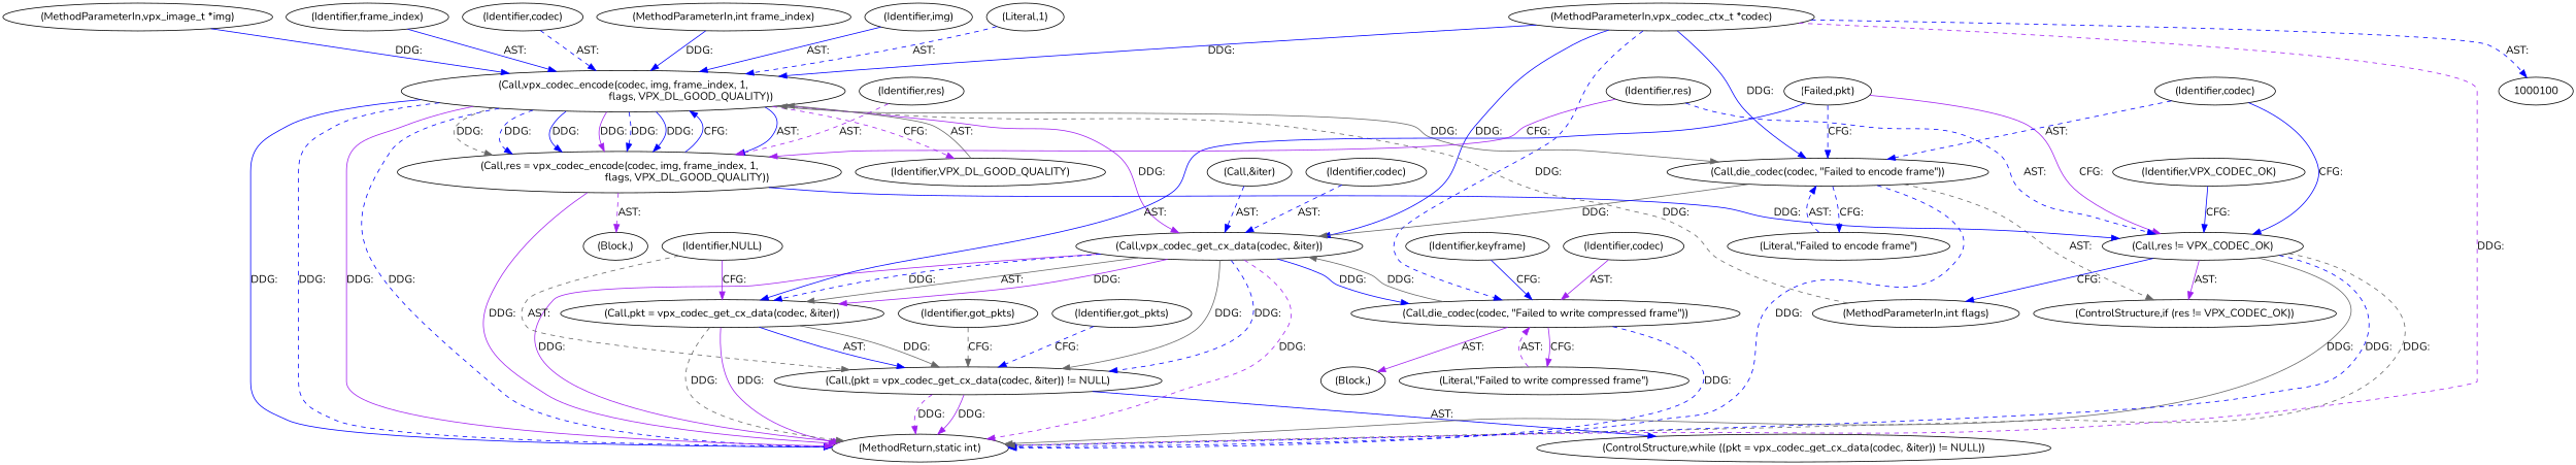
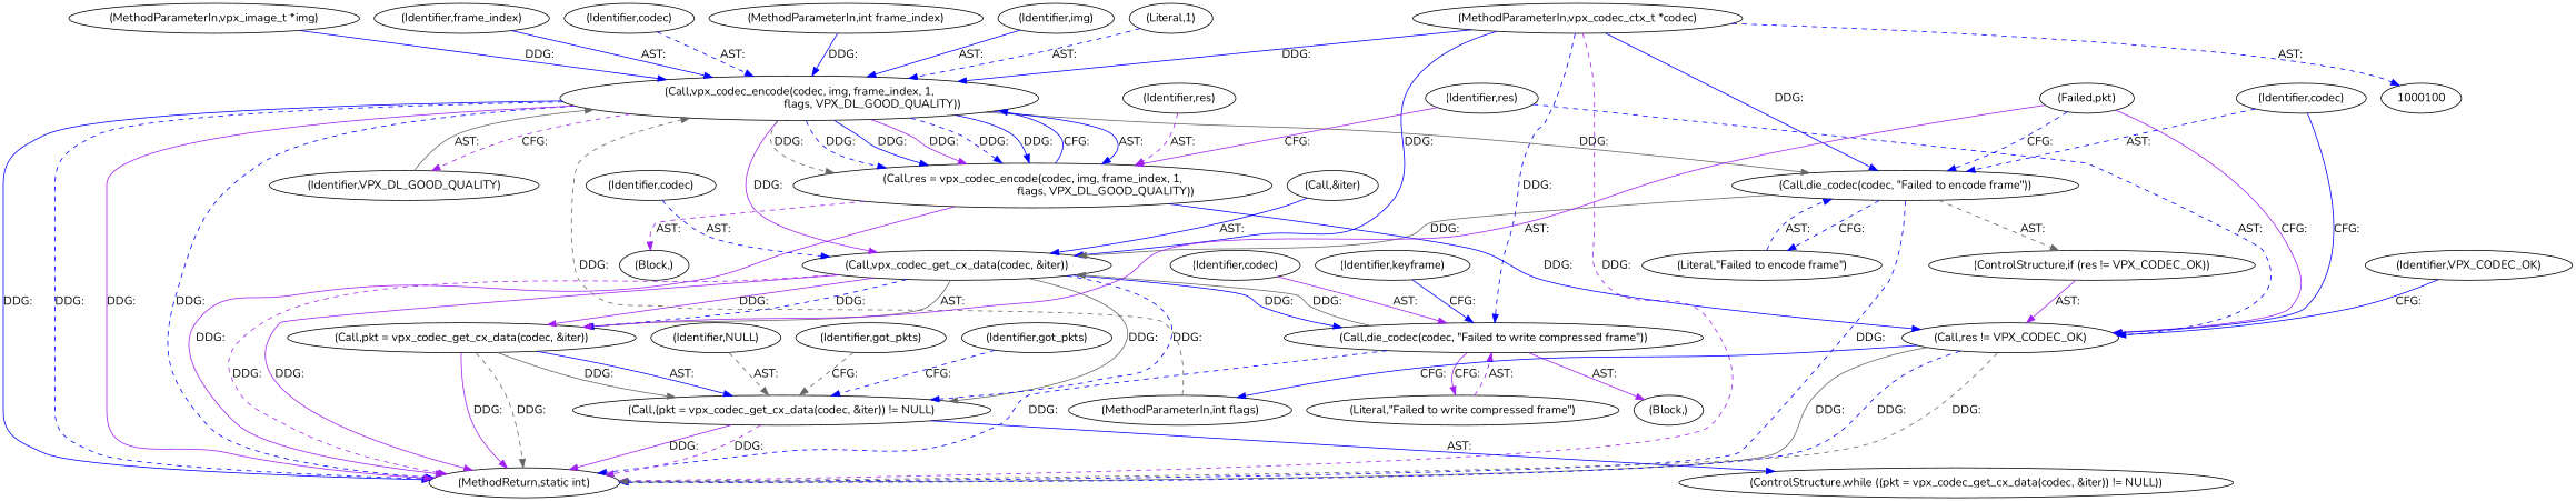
  digraph {
    fontname=Nunito
    node [fontname=Nunito]
    edge [color=blue fontname=Nunito style=solid]
    n1 [label="(MethodParameterIn,vpx_codec_ctx_t *codec)"]
    n2 [label="(Call,vpx_codec_encode(codec, img, frame_index, 1,\n                                               flags, VPX_DL_GOOD_QUALITY))"]
    n3 [label="(Call,die_codec(codec, \"Failed to encode frame\"))"]
    n4 [label="(Call,vpx_codec_get_cx_data(codec, &iter))"]
    n5 [label="(Call,die_codec(codec, \"Failed to write compressed frame\"))"]
    n6 [label="(MethodReturn,static int)"]
    1000100
    n8 [label="(Call,res = vpx_codec_encode(codec, img, frame_index, 1,\n                                               flags, VPX_DL_GOOD_QUALITY))"]
    n9 [label="(Identifier,VPX_DL_GOOD_QUALITY)"]
    n10 [label="(ControlStructure,if (res != VPX_CODEC_OK))"]
    n11 [label="(Literal,\"Failed to encode frame\")"]
    n12 [label="(Call,(pkt = vpx_codec_get_cx_data(codec, &iter)) != NULL)"]
    n13 [label="(Call,pkt = vpx_codec_get_cx_data(codec, &iter))"]
    n14 [label="(Block,)"]
    n15 [label="(Literal,\"Failed to write compressed frame\")"]
    n16 [label="(Call,res != VPX_CODEC_OK)"]
    n17 [label="(Block,)"]
    n18 [label="(MethodParameterIn,int flags)"]
    n19 [label="(Identifier,VPX_CODEC_OK)"]
    n20 [label="(ControlStructure,while ((pkt = vpx_codec_get_cx_data(codec, &iter)) != NULL))"]
    n21 [label="(Call,&iter)"]
    n22 [label="(Identifier,NULL)"]
    n23 [label="(Identifier,keyframe)"]
    n24 [label="(Failed,pkt)"]
    n25 [label="(Identifier,frame_index)"]
    n26 [label="(Identifier,res)"]
    n27 [label="(Identifier,got_pkts)"]
    n28 [label="(Identifier,codec)"]
    n29 [label="(Identifier,res)"]
    n30 [label="(Identifier,codec)"]
    n31 [label="(MethodParameterIn,int frame_index)"]
    n32 [label="(Identifier,img)"]
    n33 [label="(Literal,1)"]
    n34 [label="(Identifier,codec)"]
    n35 [label="(MethodParameterIn,vpx_image_t *img)"]
    n36 [label="(Identifier,got_pkts)"]
    n37 [label="(Identifier,codec)"]
    n1 -> n2 [label="DDG: "]
    n1 -> n3 [label="DDG: "]
    n1 -> n4 [label="DDG: "]
    n1 -> n5 [label="DDG: " style=dashed]
    n1 -> n6 [color=purple label="DDG: " style=dashed]
    n1 -> 1000100 [label="AST: " style=dashed]
    n2 -> n3 [color=gray40 label="DDG: "]
    n2 -> n4 [color=purple label="DDG: "]
    n2 -> n6 [label="DDG: " style=dashed]
    n2 -> n6 [label="DDG: "]
    n2 -> n6 [label="DDG: " style=dashed]
    n2 -> n6 [color=purple label="DDG: "]
    n2 -> n8 [label="AST: "]
    n2 -> n8 [color=gray40 label="DDG: " style=dashed]
    n2 -> n8 [label="DDG: " style=dashed]
    n2 -> n8 [label="DDG: "]
    n2 -> n8 [color=purple label="DDG: "]
    n2 -> n8 [label="DDG: " style=dashed]
    n2 -> n8 [label="DDG: "]
    n2 -> n9 [color=purple label="CFG: " style=dashed]
    n3 -> n4 [color=gray40 label="DDG: "]
    n3 -> n6 [label="DDG: " style=dashed]
    n3 -> n10 [color=gray40 label="AST: " style=dashed]
    n3 -> n11 [label="CFG: " style=dashed]
    n4 -> n5 [label="DDG: "]
    n4 -> n6 [color=purple label="DDG: "]
    n4 -> n6 [color=purple label="DDG: " style=dashed]
    n4 -> n12 [color=gray40 label="DDG: "]
    n4 -> n12 [label="DDG: " style=dashed]
    n4 -> n13 [color=gray40 label="AST: "]
    n4 -> n13 [color=purple label="DDG: "]
    n4 -> n13 [label="DDG: " style=dashed]
    n5 -> n4 [color=gray40 label="DDG: "]
    n5 -> n6 [label="DDG: " style=dashed]
    n5 -> n14 [color=purple label="AST: "]
    n5 -> n15 [color=purple label="CFG: "]
    n8 -> n2 [label="CFG: "]
    n8 -> n6 [color=purple label="DDG: "]
    n8 -> n16 [label="DDG: "]
    n8 -> n17 [color=purple label="AST: " style=dashed]
    n9 -> n2 [color=gray40 label="AST: "]
    n11 -> n3 [label="AST: " style=dashed]
    n12 -> n6 [color=purple label="DDG: "]
    n12 -> n6 [color=purple label="DDG: " style=dashed]
    n12 -> n20 [label="AST: "]
    n13 -> n6 [color=purple label="DDG: "]
    n13 -> n6 [color=gray40 label="DDG: " style=dashed]
    n13 -> n12 [label="AST: "]
    n13 -> n12 [color=gray40 label="DDG: "]
    n15 -> n5 [color=purple label="AST: " style=dashed]
    n16 -> n6 [color=gray40 label="DDG: "]
    n16 -> n6 [label="DDG: " style=dashed]
    n16 -> n6 [color=gray40 label="DDG: " style=dashed]
-   n16 -> n10 [color=purple label="AST: "]
+   n10 -> n16 [color=purple label="AST: "]
    n16 -> n18 [label="CFG: "]
    n18 -> n2 [color=gray40 label="DDG: " style=dashed]
    n19 -> n16 [label="CFG: "]
-   n21 -> n4 [label="AST: " style=dashed]
+   n21 -> n4 [label="AST: "]
    n22 -> n12 [color=gray40 label="AST: " style=dashed]
-   n22 -> n13 [color=purple label="CFG: "]
    n23 -> n5 [label="CFG: "]
    n24 -> n3 [label="CFG: " style=dashed]
-   n24 -> n13 [label="AST: "]
+   n24 -> n13 [color=purple label="AST: "]
    n24 -> n16 [color=purple label="CFG: "]
    n25 -> n2 [label="AST: "]
    n26 -> n8 [color=purple label="CFG: "]
    n26 -> n16 [label="AST: " style=dashed]
    n27 -> n12 [color=gray40 label="CFG: " style=dashed]
    n28 -> n4 [label="AST: " style=dashed]
    n29 -> n8 [color=purple label="AST: " style=dashed]
    n30 -> n2 [label="AST: " style=dashed]
    n31 -> n2 [label="DDG: "]
    n32 -> n2 [label="AST: "]
    n33 -> n2 [label="AST: " style=dashed]
    n34 -> n3 [label="AST: " style=dashed]
    n34 -> n16 [label="CFG: "]
    n35 -> n2 [label="DDG: "]
    n36 -> n12 [label="CFG: " style=dashed]
    n37 -> n5 [color=purple label="AST: "]
  }
